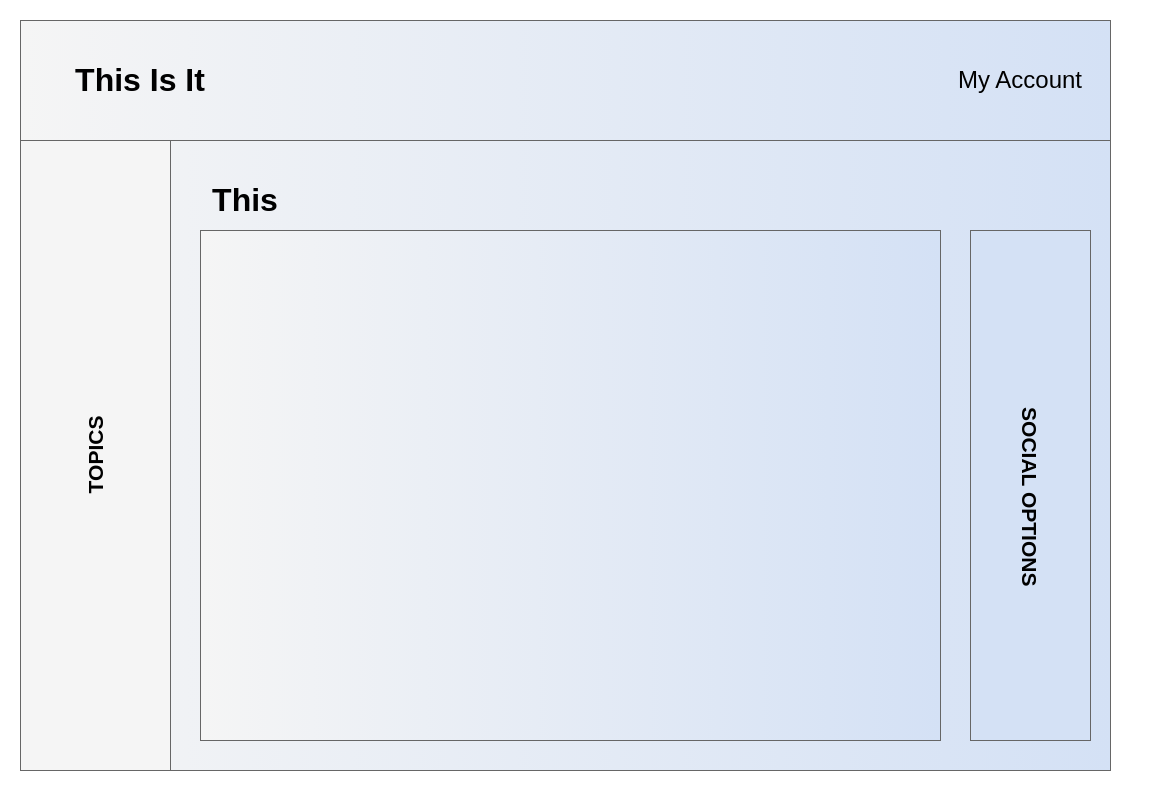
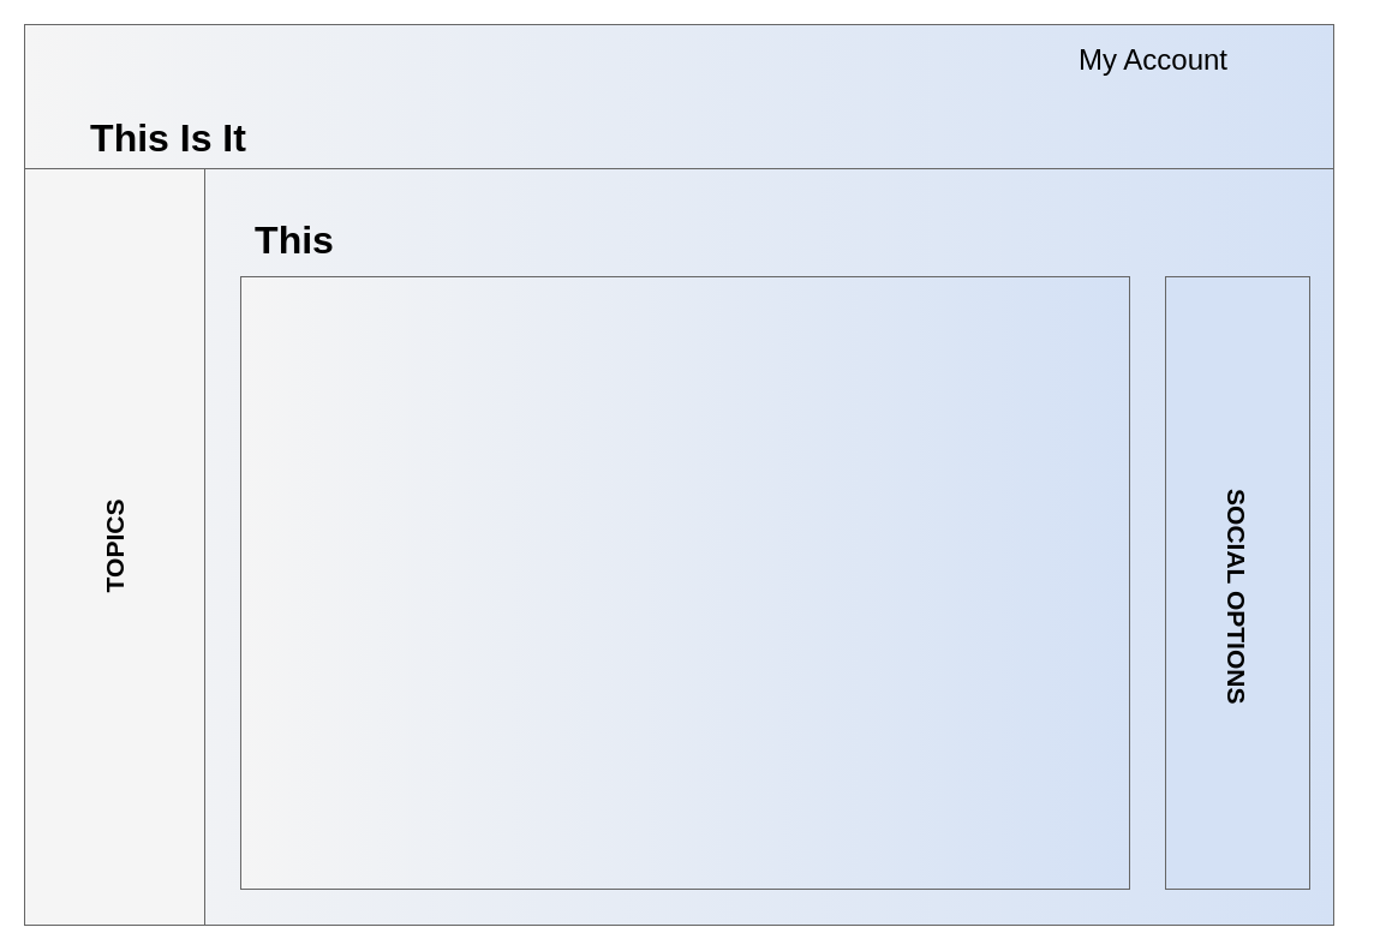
  <mxCell id="0" />
  <mxCell id="1" parent="0" />
  <mxCell id="2" value="" style="rounded=0;whiteSpace=wrap;html=1;gradientDirection=east;fillColor=#f5f5f5;strokeColor=#666666;fontColor=#333333;gradientColor=#D4E1F5;" parent="1" vertex="1"><mxGeometry x="20" y="20" width="1090" height="750" as="geometry" /></mxCell>
  <mxCell id="3" value="" style="rounded=0;whiteSpace=wrap;html=1;fontSize=32;gradientDirection=east;fillColor=#f5f5f5;strokeColor=#666666;fontColor=#333333;gradientColor=#D4E1F5;" parent="1" vertex="1"><mxGeometry x="20" y="20" width="1090" height="120" as="geometry" /></mxCell>
  <mxCell id="4" value="" style="rounded=0;whiteSpace=wrap;html=1;fillColor=#f5f5f5;strokeColor=#666666;fontColor=#333333;" parent="1" vertex="1"><mxGeometry x="20" y="140" width="150" height="630" as="geometry" /></mxCell>
  <mxCell id="5" value="TOPICS" style="text;html=1;strokeColor=none;fillColor=none;align=center;verticalAlign=middle;whiteSpace=wrap;rounded=0;rotation=-90;fontSize=21;fontStyle=1" parent="1" vertex="1"><mxGeometry x="42.5" y="438.75" width="105" height="32.5" as="geometry" /></mxCell>
- <mxCell id="6" value="This Is It" style="text;html=1;strokeColor=none;fillColor=none;align=center;verticalAlign=middle;rounded=0;fontSize=32;fontStyle=1;glass=0;shadow=0;sketch=0;labelBorderColor=none;labelBackgroundColor=none;whiteSpace=wrap;" parent="1" vertex="1"><mxGeometry x="60" y="70" width="160" height="20" as="geometry" /></mxCell>
- <mxCell id="7" value="My Account" style="text;html=1;strokeColor=none;fillColor=none;align=center;verticalAlign=middle;whiteSpace=wrap;rounded=0;shadow=0;glass=0;labelBackgroundColor=none;sketch=0;fontSize=24;" parent="1" vertex="1"><mxGeometry x="930" y="57.5" width="180" height="45" as="geometry" /></mxCell>
+ <mxCell id="6" value="This Is It" style="text;html=1;strokeColor=none;fillColor=none;align=center;verticalAlign=middle;rounded=0;fontSize=32;fontStyle=1;glass=0;shadow=0;sketch=0;labelBorderColor=none;labelBackgroundColor=none;whiteSpace=wrap;" parent="1" vertex="1"><mxGeometry x="60" y="105" width="160" height="20" as="geometry" /></mxCell>
+ <mxCell id="7" value="My Account" style="text;html=1;strokeColor=none;fillColor=none;align=center;verticalAlign=middle;whiteSpace=wrap;rounded=0;shadow=0;glass=0;labelBackgroundColor=none;sketch=0;fontSize=24;" parent="1" vertex="1"><mxGeometry x="870" y="27.5" width="180" height="45" as="geometry" /></mxCell>
  <mxCell id="8" value="This" style="text;html=1;strokeColor=none;fillColor=none;align=center;verticalAlign=middle;whiteSpace=wrap;rounded=0;shadow=0;glass=0;labelBackgroundColor=none;sketch=0;fontSize=32;fontStyle=1" parent="1" vertex="1"><mxGeometry x="200" y="180" width="90" height="40" as="geometry" /></mxCell>
  <mxCell id="9" value="" style="rounded=0;whiteSpace=wrap;html=1;shadow=0;glass=0;labelBackgroundColor=none;sketch=0;fontSize=32;gradientDirection=east;fillColor=#f5f5f5;strokeColor=#666666;fontColor=#333333;gradientColor=#D4E1F5;" parent="1" vertex="1"><mxGeometry x="200" y="230" width="740" height="510" as="geometry" /></mxCell>
  <mxCell id="10" value="" style="rounded=0;whiteSpace=wrap;html=1;shadow=0;glass=0;labelBackgroundColor=none;sketch=0;fontSize=32;strokeColor=#666666;fontColor=#333333;gradientDirection=east;fillColor=#D4E1F5;" parent="1" vertex="1"><mxGeometry x="970" y="230" width="120" height="510" as="geometry" /></mxCell>
  <mxCell id="11" value="SOCIAL OPTIONS" style="text;html=1;strokeColor=none;fillColor=none;align=center;verticalAlign=middle;whiteSpace=wrap;rounded=0;rotation=90;fontSize=21;fontStyle=1;direction=west;" parent="1" vertex="1"><mxGeometry x="928.75" y="480" width="202.5" height="32.5" as="geometry" /></mxCell>
